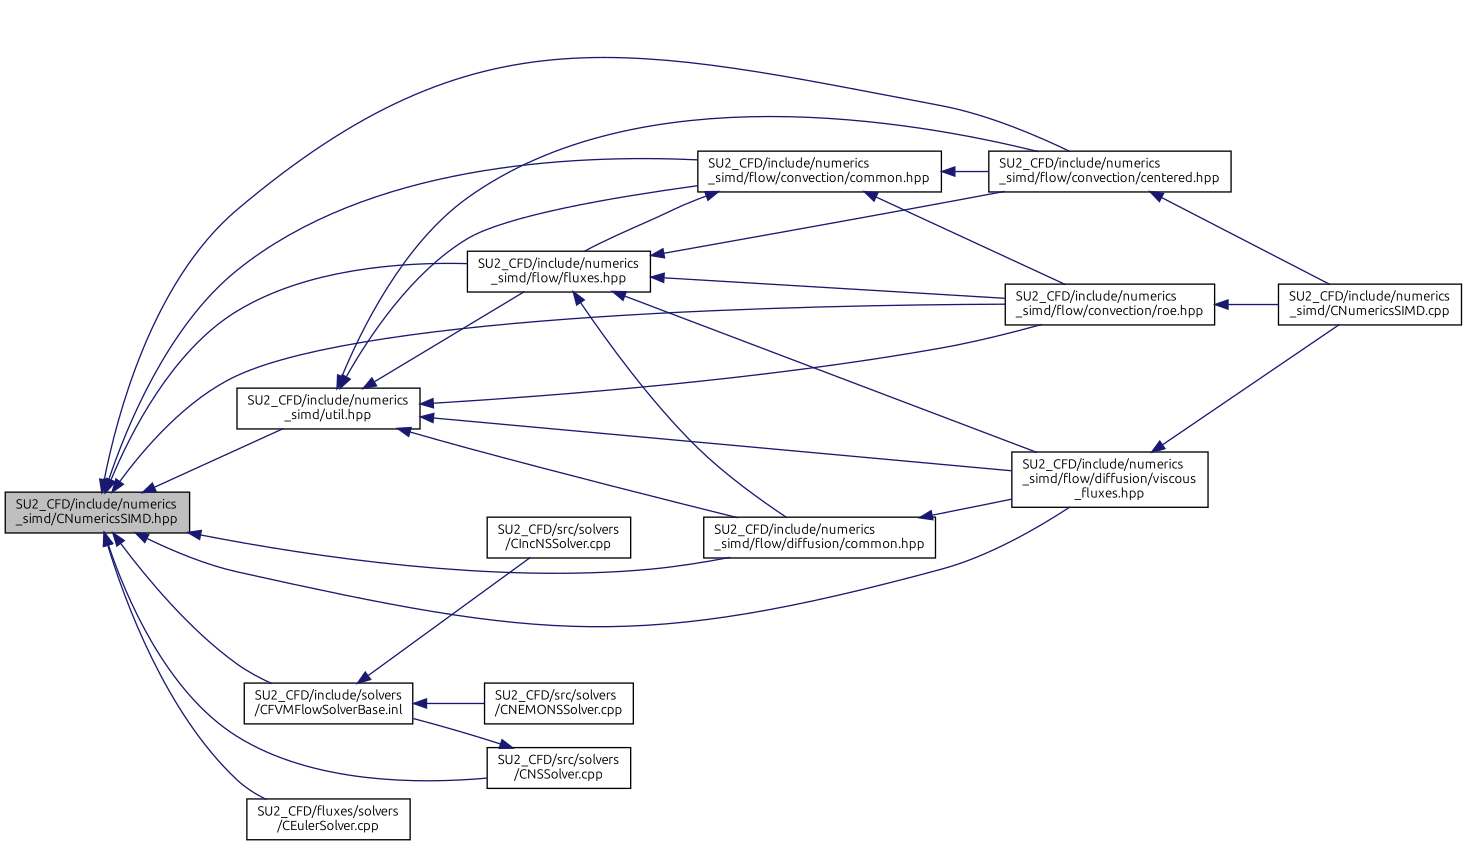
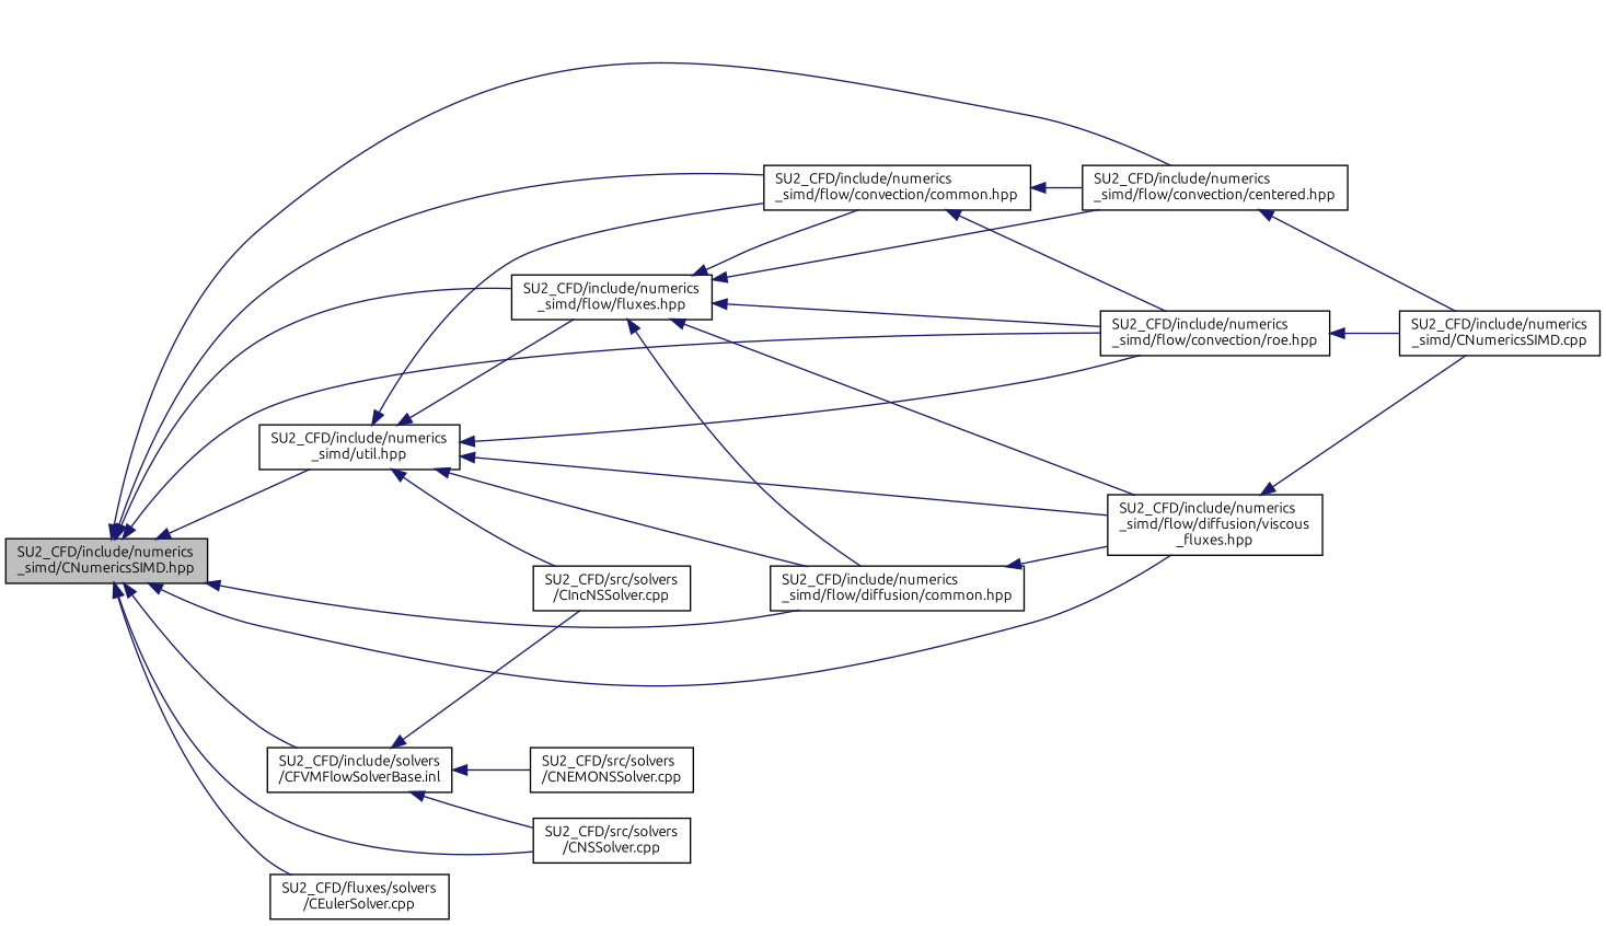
  digraph {
    fontname=Ubuntu
    rankdir=LR
    node [color=black fillcolor=white fontname=Ubuntu fontsize=10 shape=record style=filled]
    edge [color=midnightblue dir=back fontname=Ubuntu fontsize=10 labelfontname=Helvetica labelfontsize=10 style=solid]
    n1 [fillcolor=grey75 fontcolor=black height=0.2 label="SU2_CFD/include/numerics\l_simd/CNumericsSIMD.hpp" width=0.4]
    n2 [height=0.2 label="SU2_CFD/include/numerics\l_simd/flow/convection/roe.hpp" width=0.4]
    n3 [height=0.2 label="SU2_CFD/include/numerics\l_simd/util.hpp" width=0.4]
    n4 [height=0.2 label="SU2_CFD/include/numerics\l_simd/flow/fluxes.hpp" width=0.4]
    n5 [height=0.2 label="SU2_CFD/include/numerics\l_simd/flow/convection/common.hpp" width=0.4]
    n6 [height=0.2 label="SU2_CFD/include/numerics\l_simd/flow/convection/centered.hpp" width=0.4]
    n7 [height=0.2 label="SU2_CFD/include/numerics\l_simd/flow/diffusion/viscous\l_fluxes.hpp" width=0.4]
    n8 [height=0.2 label="SU2_CFD/include/numerics\l_simd/flow/diffusion/common.hpp" width=0.4]
    n9 [height=0.2 label="SU2_CFD/include/solvers\l/CFVMFlowSolverBase.inl" width=0.4]
    n10 [height=0.2 label="SU2_CFD/fluxes/solvers\l/CEulerSolver.cpp" width=0.4]
    n11 [height=0.2 label="SU2_CFD/src/solvers\l/CNSSolver.cpp" width=0.4]
    n12 [height=0.2 label="SU2_CFD/include/numerics\l_simd/CNumericsSIMD.cpp" width=0.4]
    n13 [height=0.2 label="SU2_CFD/src/solvers\l/CIncNSSolver.cpp" width=0.4]
    n14 [height=0.2 label="SU2_CFD/src/solvers\l/CNEMONSSolver.cpp" width=0.4]
    n1 -> n2
    n1 -> n3
    n1 -> n4
    n1 -> n5
    n1 -> n6
    n1 -> n7
    n1 -> n8
    n1 -> n9
    n1 -> n10
    n1 -> n11
    n2 -> n12
    n3 -> n2
    n3 -> n4
    n3 -> n5
-   n3 -> n6
+   n3 -> n13
    n3 -> n7
    n3 -> n8
    n4 -> n2
-   n5 -> n4
+   n4 -> n5
    n4 -> n6
    n4 -> n7
    n4 -> n8
    n5 -> n2
    n5 -> n6
    n6 -> n12
    n7 -> n12
    n8 -> n7
-   n11 -> n9
+   n9 -> n11
    n9 -> n13
    n9 -> n14
  }
